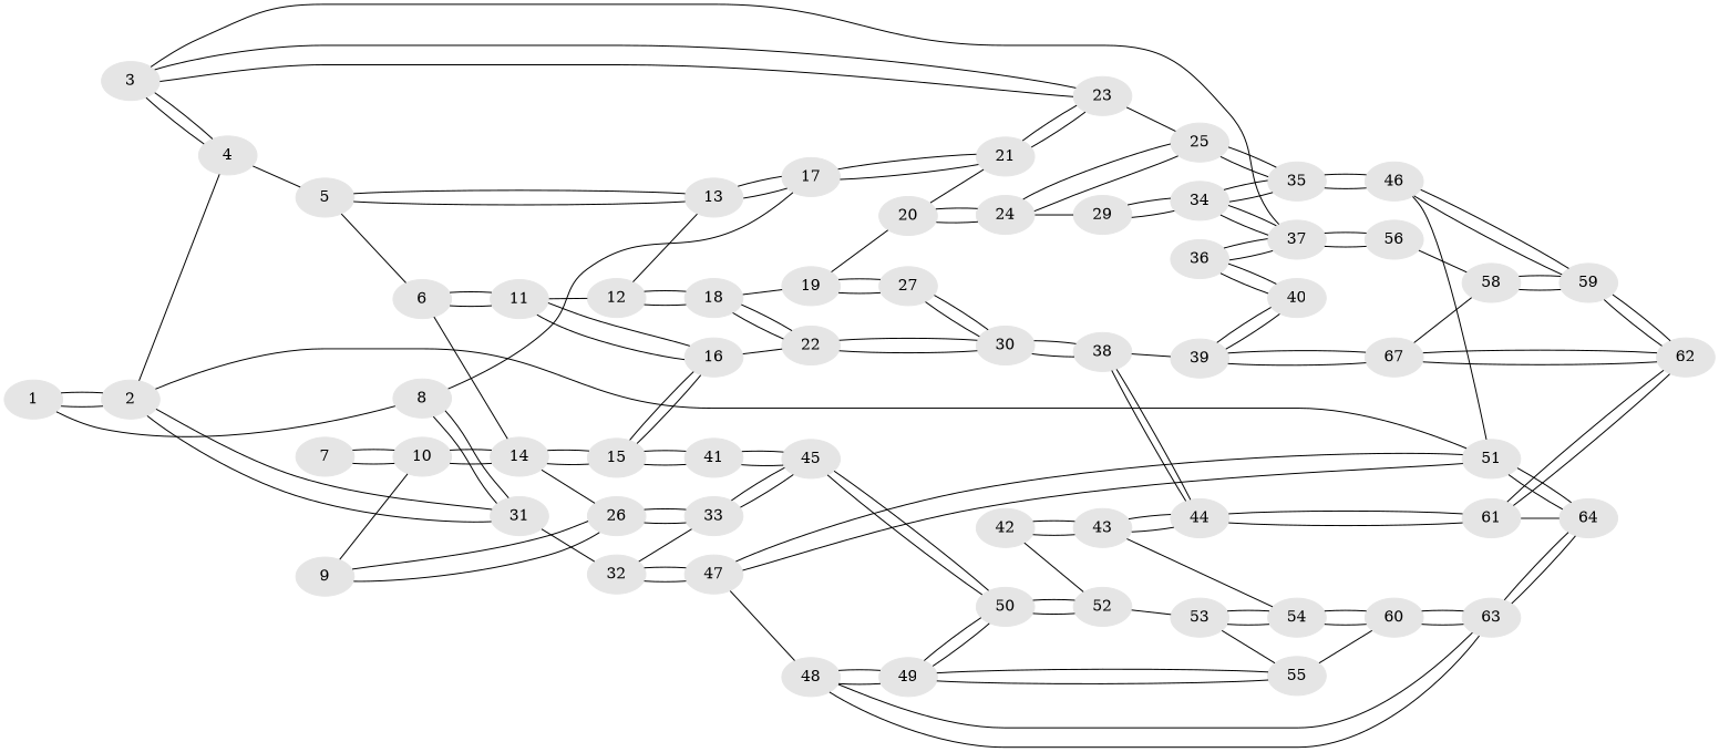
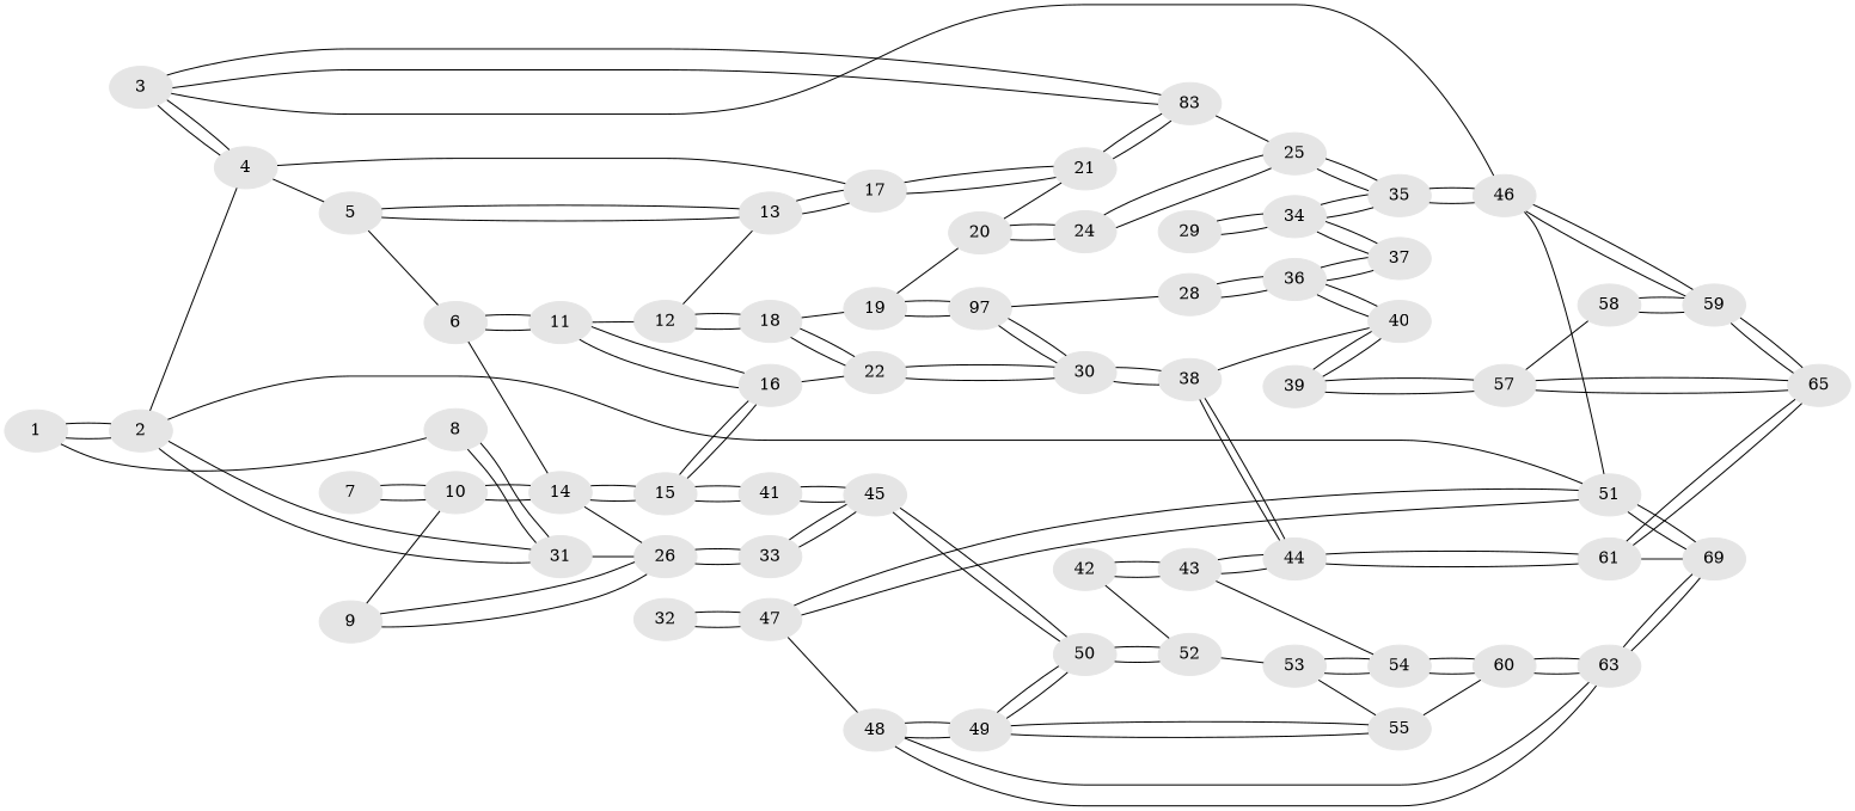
  graph {
    rankdir=LR
    node [color=gray90 style=filled]
    1
    2
    8
    31
    51
    4
    3
-   23
+   23 [label=83]
    46
    32
-   64
+   64 [label=69]
    5
    17
    25
    59
    6
    13
    21
    11
    14
    7
    10
    12
    16
    9
    26
    33
    15
    18
    22
    19
    41
    45
    30
    20
-   27
+   27 [label=97]
    24
+   28
    29
    38
    35
    34
    36
    37
    40
    39
    44
    47
    48
    50
-   56
    58
-   57 [label=67]
+   57
    61
-   62
+   62 [label=65]
    42
    43
    52
    54
    53
    60
    49
    63
    55
    1 -- 2
    1 -- 2
    1 -- 8
    2 -- 31
    2 -- 31
    2 -- 51
    2 -- 4
    8 -- 31
    8 -- 31
-   31 -- 32
+   31 -- 26
    51 -- 64
    51 -- 64
    4 -- 5
-   8 -- 17
+   4 -- 17
    3 -- 4
    3 -- 4
    3 -- 23
    3 -- 23
-   3 -- 37
+   3 -- 46
    23 -- 25
    46 -- 51
    46 -- 59
    46 -- 59
-   32 -- 33
    32 -- 47
    32 -- 47
    5 -- 6
    5 -- 13
    5 -- 13
    17 -- 21
    17 -- 21
    25 -- 35
    25 -- 35
    59 -- 62
    59 -- 62
    6 -- 11
    6 -- 11
    6 -- 14
    13 -- 17
    13 -- 17
    21 -- 23
    21 -- 23
    11 -- 12
    11 -- 16
    11 -- 16
    14 -- 26
    14 -- 15
    14 -- 15
    7 -- 10
    7 -- 10
    10 -- 14
    10 -- 14
    12 -- 13
    12 -- 18
    12 -- 18
    16 -- 22
    9 -- 10
    9 -- 26
    9 -- 26
    26 -- 33
    26 -- 33
    33 -- 45
    33 -- 45
    15 -- 16
    15 -- 16
    15 -- 41
    15 -- 41
    18 -- 22
    18 -- 22
    18 -- 19
    22 -- 30
    22 -- 30
    19 -- 20
    19 -- 27
    19 -- 27
    41 -- 45
    41 -- 45
    45 -- 50
    45 -- 50
    30 -- 38
    30 -- 38
    20 -- 21
    20 -- 24
    20 -- 24
    27 -- 30
    27 -- 30
+   27 -- 28
    24 -- 25
    24 -- 25
-   24 -- 29
+   28 -- 36
+   28 -- 36
    29 -- 34
    29 -- 34
-   38 -- 39
+   38 -- 40
    38 -- 44
    38 -- 44
    35 -- 46
    35 -- 46
    34 -- 35
    34 -- 35
    34 -- 37
    34 -- 37
    36 -- 37
    36 -- 37
    36 -- 40
    36 -- 40
-   37 -- 56
-   37 -- 56
    39 -- 40
    39 -- 40
    39 -- 57
    39 -- 57
    44 -- 61
    44 -- 61
    47 -- 51
    47 -- 51
    47 -- 48
    48 -- 49
    48 -- 49
    48 -- 63
    48 -- 63
    50 -- 52
    50 -- 52
-   56 -- 58
    58 -- 59
    58 -- 59
    57 -- 58
    57 -- 62
    57 -- 62
    61 -- 64
    61 -- 62
    61 -- 62
    42 -- 43
    42 -- 43
    42 -- 52
    43 -- 44
    43 -- 44
    43 -- 54
    52 -- 53
    54 -- 60
    54 -- 60
    53 -- 54
    53 -- 54
    53 -- 55
    60 -- 63
    60 -- 63
    49 -- 50
    49 -- 50
    49 -- 55
    49 -- 55
    63 -- 64
    63 -- 64
    55 -- 60
  }
